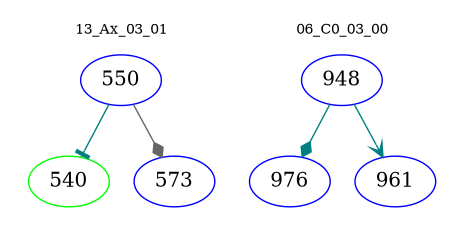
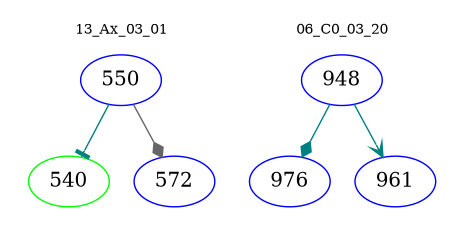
  digraph {
    node [color=blue]
    edge [arrowhead=diamond color=teal]
    n1 [label=550]
    n2 [color=green label=540]
-   n3 [label=573]
+   n3 [label=572]
    n4 [label=948]
    n5 [label=976]
    n6 [label=961]
    subgraph cluster_1 {
      color=white
      fontsize=10
      label="13_Ax_03_01"
      n1
      n2
      n3
    }
    subgraph cluster_2 {
      color=white
      fontsize=10
-     label="06_C0_03_00"
+     label="06_C0_03_20"
      n4
      n5
      n6
    }
    n1 -> n2 [arrowhead=tee]
    n1 -> n3 [color=gray40]
    n4 -> n5
    n4 -> n6 [arrowhead=vee]
  }
